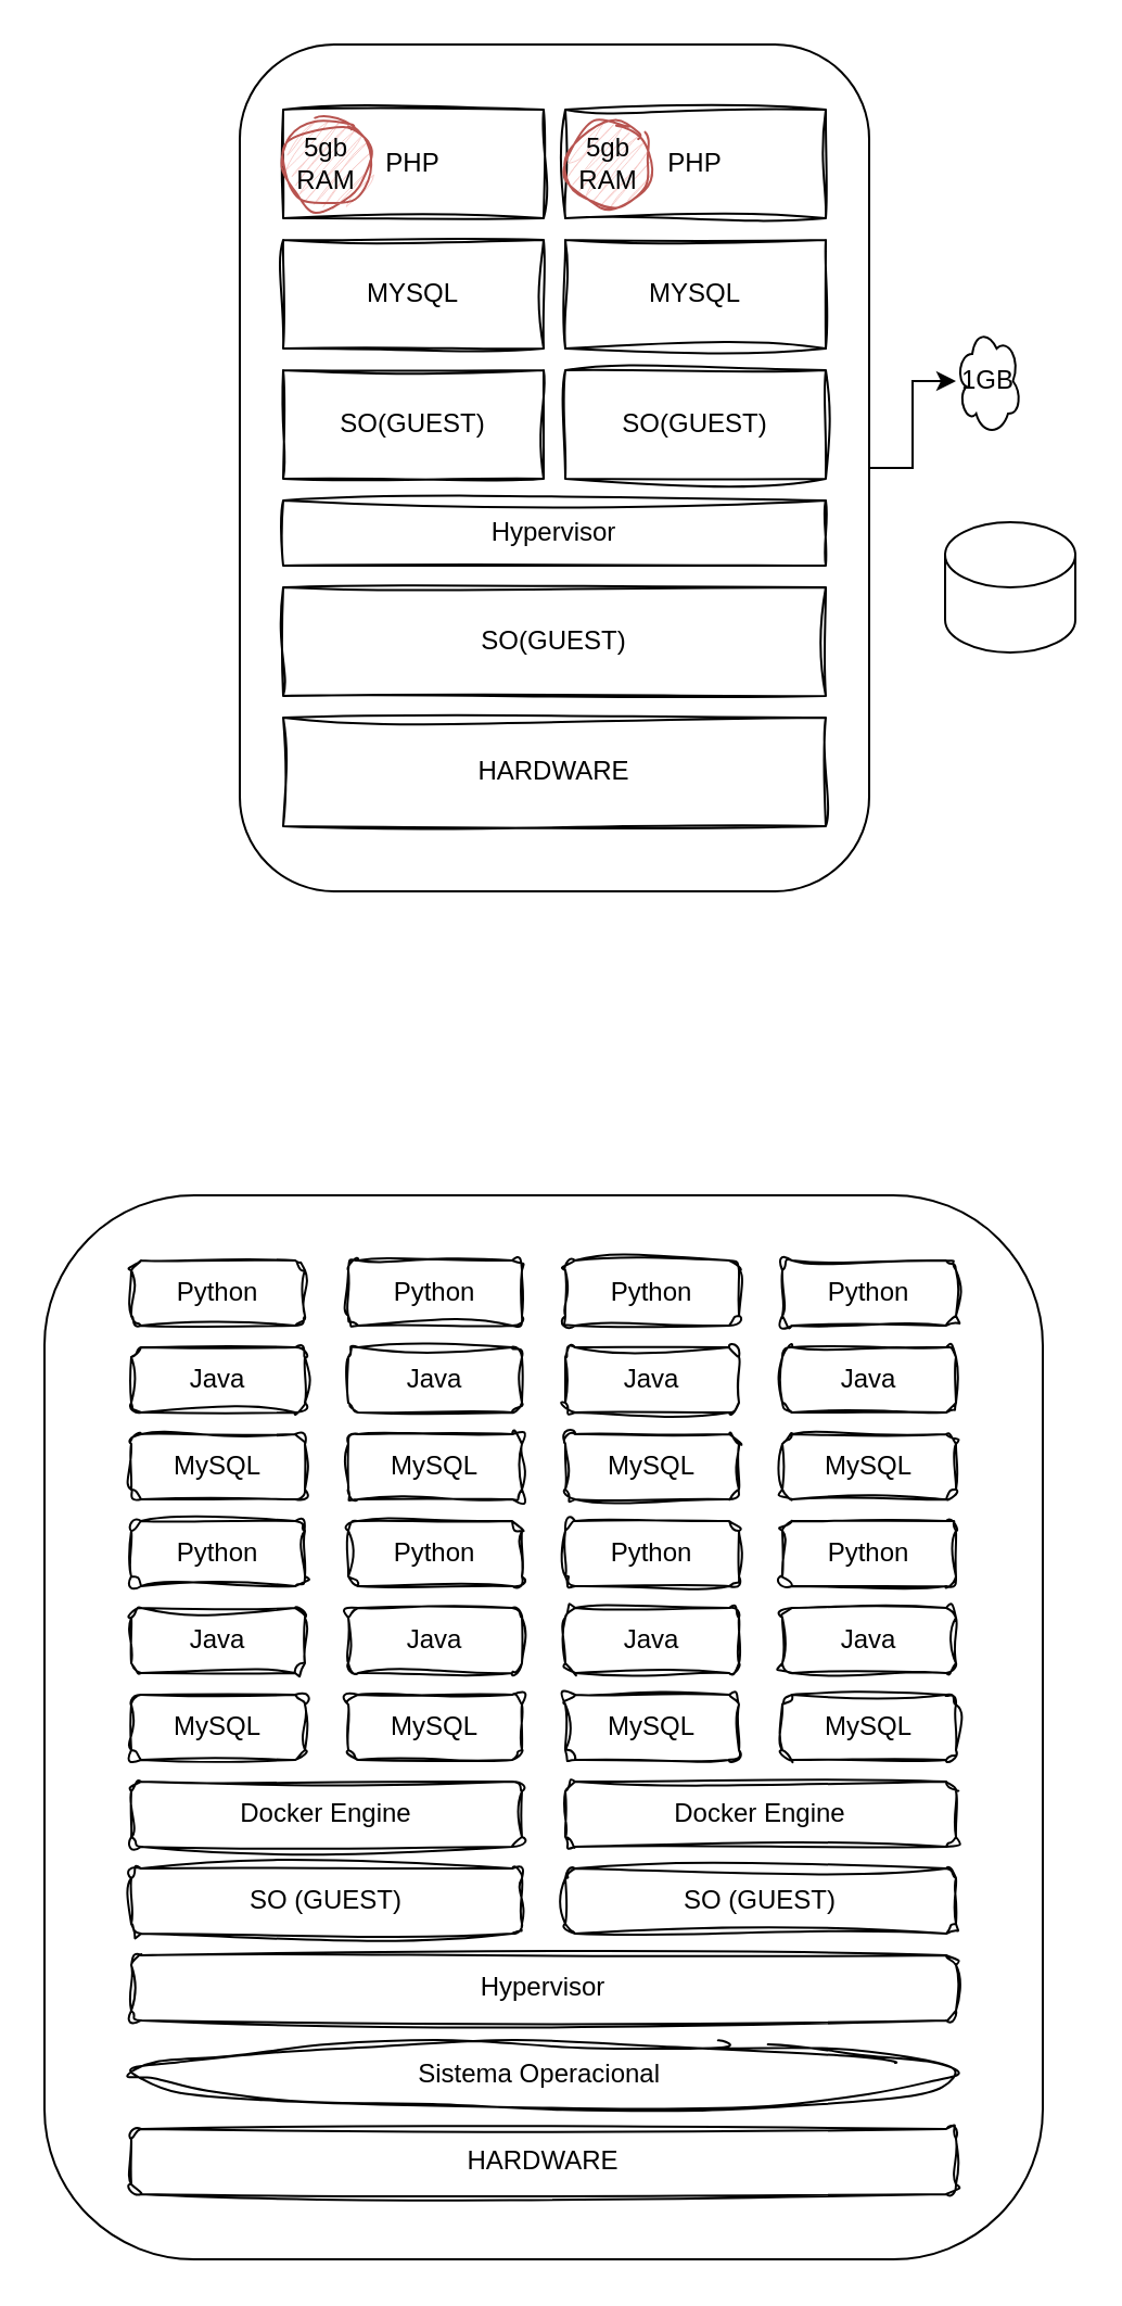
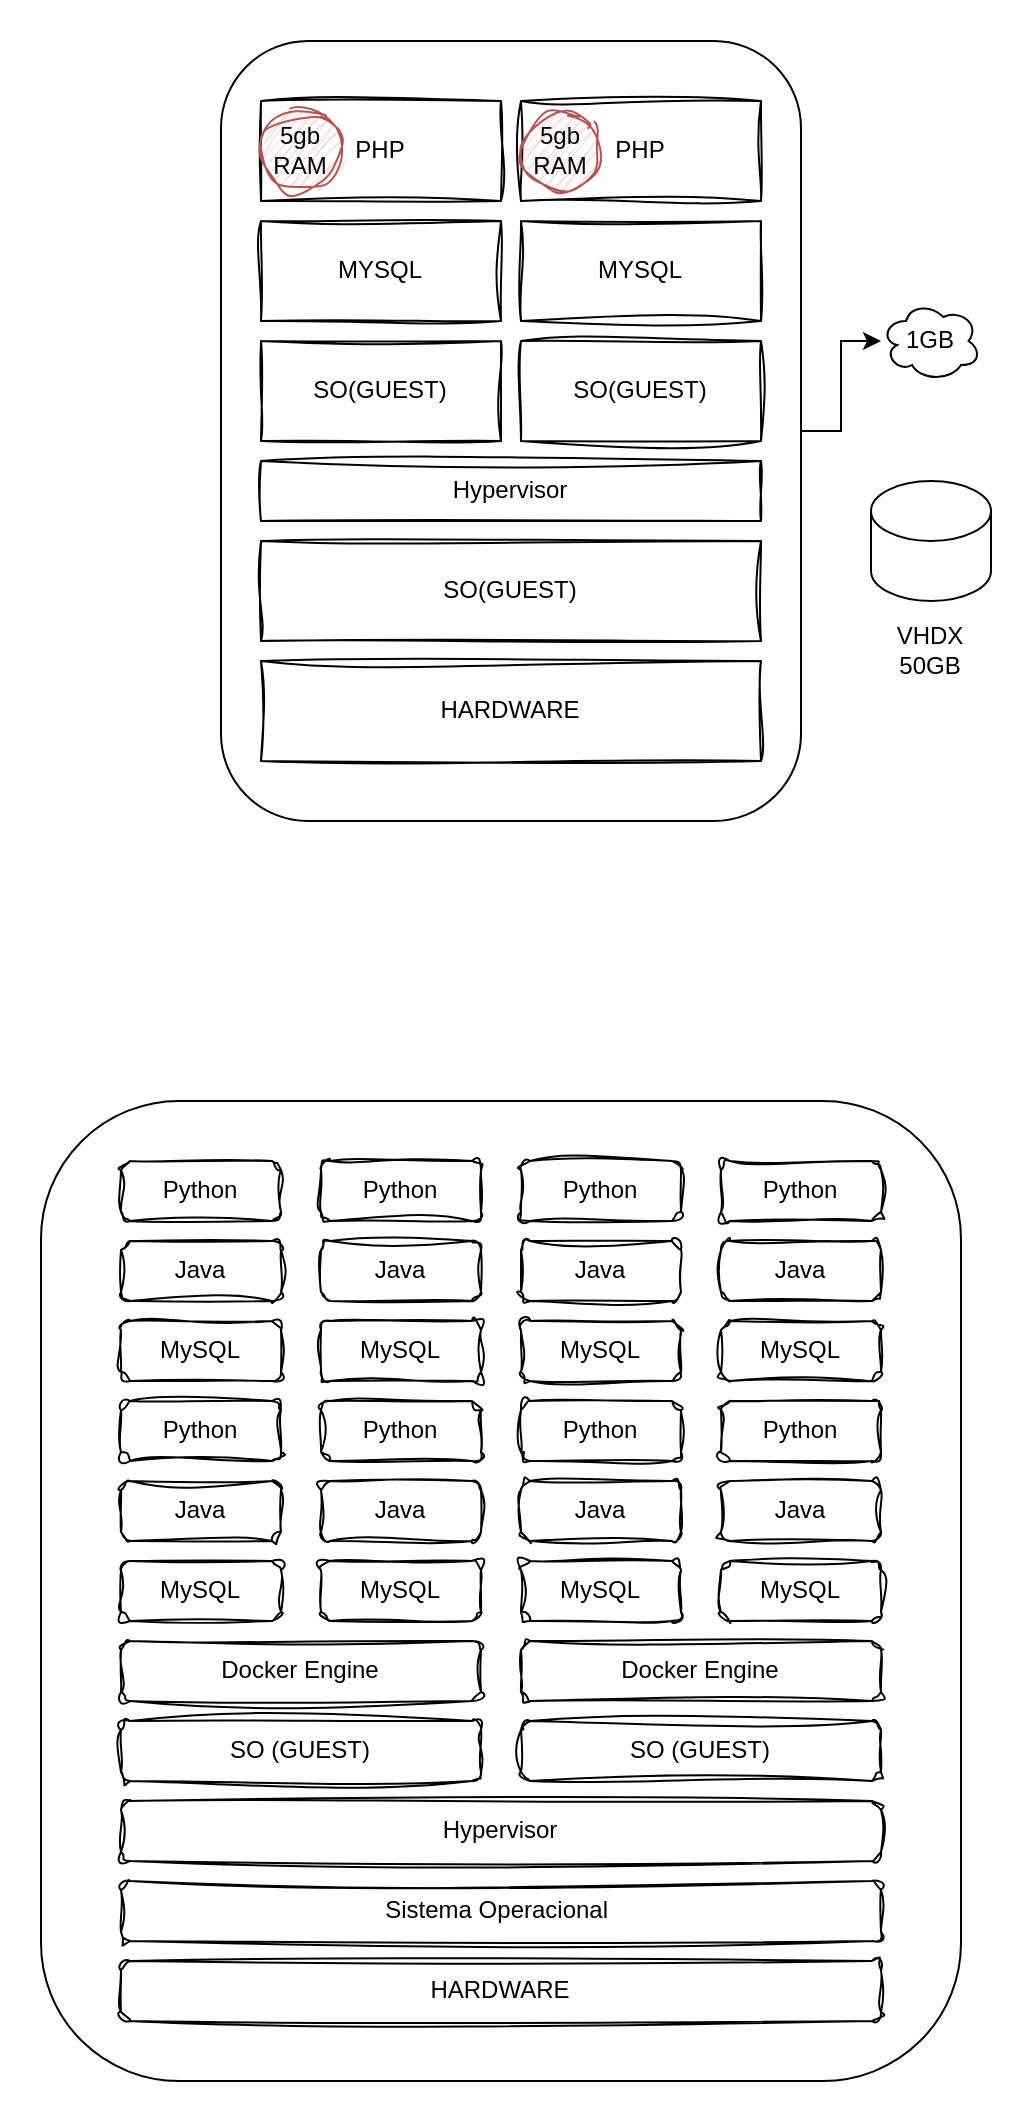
  <mxCell id="0" />
  <mxCell id="1" parent="0" />
  <mxCell id="2" value="" style="group" vertex="1" connectable="0" parent="1"><mxGeometry x="110" y="20" width="385" height="390" as="geometry" /></mxCell>
  <mxCell id="3" value="" style="rounded=1;whiteSpace=wrap;html=1;" vertex="1" parent="2"><mxGeometry width="290" height="390" as="geometry" /></mxCell>
  <mxCell id="4" value="Hypervisor" style="rounded=0;whiteSpace=wrap;html=1;sketch=1;curveFitting=1;jiggle=2;" vertex="1" parent="2"><mxGeometry x="20" y="210" width="250" height="30" as="geometry" /></mxCell>
  <mxCell id="5" value="SO(GUEST)" style="rounded=0;whiteSpace=wrap;html=1;sketch=1;curveFitting=1;jiggle=2;" vertex="1" parent="2"><mxGeometry x="20" y="250" width="250" height="50" as="geometry" /></mxCell>
  <mxCell id="6" value="HARDWARE" style="rounded=0;whiteSpace=wrap;html=1;sketch=1;curveFitting=1;jiggle=2;" vertex="1" parent="2"><mxGeometry x="20" y="310" width="250" height="50" as="geometry" /></mxCell>
  <mxCell id="7" value="" style="group;sketch=1;curveFitting=1;jiggle=2;" vertex="1" connectable="0" parent="2"><mxGeometry x="20" y="150" width="250" height="50" as="geometry" /></mxCell>
  <mxCell id="8" value="SO(GUEST)" style="rounded=0;whiteSpace=wrap;html=1;sketch=1;curveFitting=1;jiggle=2;" vertex="1" parent="7"><mxGeometry width="120" height="50" as="geometry" /></mxCell>
  <mxCell id="9" value="SO(GUEST)" style="rounded=0;whiteSpace=wrap;html=1;sketch=1;curveFitting=1;jiggle=2;" vertex="1" parent="7"><mxGeometry x="130" width="120" height="50" as="geometry" /></mxCell>
  <mxCell id="10" value="" style="group;sketch=1;curveFitting=1;jiggle=2;" vertex="1" connectable="0" parent="2"><mxGeometry x="20" y="90" width="250" height="50" as="geometry" /></mxCell>
  <mxCell id="11" value="MYSQL" style="rounded=0;whiteSpace=wrap;html=1;sketch=1;curveFitting=1;jiggle=2;" vertex="1" parent="10"><mxGeometry width="120" height="50" as="geometry" /></mxCell>
  <mxCell id="12" value="MYSQL" style="rounded=0;whiteSpace=wrap;html=1;sketch=1;curveFitting=1;jiggle=2;" vertex="1" parent="10"><mxGeometry x="130" width="120" height="50" as="geometry" /></mxCell>
  <mxCell id="13" value="" style="group;sketch=1;curveFitting=1;jiggle=2;" vertex="1" connectable="0" parent="2"><mxGeometry x="20" y="30" width="250" height="50" as="geometry" /></mxCell>
  <mxCell id="14" value="PHP" style="rounded=0;whiteSpace=wrap;html=1;sketch=1;curveFitting=1;jiggle=2;" vertex="1" parent="13"><mxGeometry width="120" height="50" as="geometry" /></mxCell>
  <mxCell id="15" value="PHP" style="rounded=0;whiteSpace=wrap;html=1;sketch=1;curveFitting=1;jiggle=2;" vertex="1" parent="13"><mxGeometry x="130" width="120" height="50" as="geometry" /></mxCell>
  <mxCell id="16" value="5gb RAM" style="ellipse;whiteSpace=wrap;html=1;fillColor=#f8cecc;strokeColor=#b85450;sketch=1;curveFitting=1;jiggle=2;" vertex="1" parent="13"><mxGeometry x="130" y="5" width="40" height="40" as="geometry" /></mxCell>
  <mxCell id="17" value="5gb RAM" style="ellipse;whiteSpace=wrap;html=1;fillColor=#f8cecc;strokeColor=#b85450;sketch=1;curveFitting=1;jiggle=2;" vertex="1" parent="13"><mxGeometry y="5" width="40" height="40" as="geometry" /></mxCell>
- <mxCell id="18" value="1GB" style="ellipse;shape=cloud;whiteSpace=wrap;html=1;rounded=1;" vertex="1" parent="2"><mxGeometry x="330" y="130" width="30" height="50" as="geometry" /></mxCell>
+ <mxCell id="18" value="1GB" style="ellipse;shape=cloud;whiteSpace=wrap;html=1;rounded=1;" vertex="1" parent="2"><mxGeometry x="330" y="130" width="50" height="40" as="geometry" /></mxCell>
  <mxCell id="19" value="" style="edgeStyle=orthogonalEdgeStyle;rounded=0;orthogonalLoop=1;jettySize=auto;html=1;" edge="1" parent="2" source="3" target="18"><mxGeometry relative="1" as="geometry" /></mxCell>
  <mxCell id="20" value="" style="shape=cylinder3;whiteSpace=wrap;html=1;boundedLbl=1;backgroundOutline=1;size=15;" vertex="1" parent="2"><mxGeometry x="325" y="220" width="60" height="60" as="geometry" /></mxCell>
+ <mxCell id="21" value="VHDX 50GB" style="text;html=1;strokeColor=none;fillColor=none;align=center;verticalAlign=middle;whiteSpace=wrap;rounded=0;" vertex="1" parent="2"><mxGeometry x="325" y="290" width="60" height="30" as="geometry" /></mxCell>
  <mxCell id="22" value="" style="group" vertex="1" connectable="0" parent="1"><mxGeometry x="20" y="550" width="460" height="490" as="geometry" /></mxCell>
  <mxCell id="23" value="" style="rounded=1;whiteSpace=wrap;html=1;" vertex="1" parent="22"><mxGeometry width="460" height="490" as="geometry" /></mxCell>
  <mxCell id="24" value="" style="group;rounded=1;sketch=1;curveFitting=1;jiggle=2;" vertex="1" connectable="0" parent="22"><mxGeometry x="40" y="30" width="80" height="110" as="geometry" /></mxCell>
  <mxCell id="25" value="" style="group;rounded=1;sketch=1;curveFitting=1;jiggle=2;" vertex="1" connectable="0" parent="24"><mxGeometry width="80" height="110" as="geometry" /></mxCell>
  <mxCell id="26" value="Python" style="rounded=1;whiteSpace=wrap;html=1;sketch=1;curveFitting=1;jiggle=2;" vertex="1" parent="25"><mxGeometry width="80" height="30" as="geometry" /></mxCell>
  <mxCell id="27" value="Java" style="rounded=1;whiteSpace=wrap;html=1;sketch=1;curveFitting=1;jiggle=2;" vertex="1" parent="25"><mxGeometry y="40" width="80" height="30" as="geometry" /></mxCell>
  <mxCell id="28" value="MySQL" style="rounded=1;whiteSpace=wrap;html=1;sketch=1;curveFitting=1;jiggle=2;" vertex="1" parent="25"><mxGeometry y="80" width="80" height="30" as="geometry" /></mxCell>
  <mxCell id="29" value="" style="group;rounded=1;sketch=1;curveFitting=1;jiggle=2;" vertex="1" connectable="0" parent="22"><mxGeometry x="40" y="150" width="80" height="110" as="geometry" /></mxCell>
  <mxCell id="30" value="Python" style="rounded=1;whiteSpace=wrap;html=1;sketch=1;curveFitting=1;jiggle=2;" vertex="1" parent="29"><mxGeometry width="80" height="30" as="geometry" /></mxCell>
  <mxCell id="31" value="Java" style="rounded=1;whiteSpace=wrap;html=1;sketch=1;curveFitting=1;jiggle=2;" vertex="1" parent="29"><mxGeometry y="40" width="80" height="30" as="geometry" /></mxCell>
  <mxCell id="32" value="MySQL" style="rounded=1;whiteSpace=wrap;html=1;sketch=1;curveFitting=1;jiggle=2;" vertex="1" parent="29"><mxGeometry y="80" width="80" height="30" as="geometry" /></mxCell>
  <mxCell id="33" value="" style="group;rounded=1;sketch=1;curveFitting=1;jiggle=2;" vertex="1" connectable="0" parent="22"><mxGeometry x="140" y="30" width="80" height="110" as="geometry" /></mxCell>
  <mxCell id="34" value="" style="group;rounded=1;sketch=1;curveFitting=1;jiggle=2;" vertex="1" connectable="0" parent="33"><mxGeometry width="80" height="110" as="geometry" /></mxCell>
  <mxCell id="35" value="Python" style="rounded=1;whiteSpace=wrap;html=1;sketch=1;curveFitting=1;jiggle=2;" vertex="1" parent="34"><mxGeometry width="80" height="30" as="geometry" /></mxCell>
  <mxCell id="36" value="Java" style="rounded=1;whiteSpace=wrap;html=1;sketch=1;curveFitting=1;jiggle=2;" vertex="1" parent="34"><mxGeometry y="40" width="80" height="30" as="geometry" /></mxCell>
  <mxCell id="37" value="MySQL" style="rounded=1;whiteSpace=wrap;html=1;sketch=1;curveFitting=1;jiggle=2;" vertex="1" parent="34"><mxGeometry y="80" width="80" height="30" as="geometry" /></mxCell>
  <mxCell id="38" value="Python" style="rounded=1;whiteSpace=wrap;html=1;sketch=1;curveFitting=1;jiggle=2;" vertex="1" parent="22"><mxGeometry x="140" y="150" width="80" height="30" as="geometry" /></mxCell>
  <mxCell id="39" value="Java" style="rounded=1;whiteSpace=wrap;html=1;sketch=1;curveFitting=1;jiggle=2;" vertex="1" parent="22"><mxGeometry x="140" y="190" width="80" height="30" as="geometry" /></mxCell>
  <mxCell id="40" value="MySQL" style="rounded=1;whiteSpace=wrap;html=1;sketch=1;curveFitting=1;jiggle=2;" vertex="1" parent="22"><mxGeometry x="140" y="230" width="80" height="30" as="geometry" /></mxCell>
  <mxCell id="41" value="" style="group;rounded=1;sketch=1;curveFitting=1;jiggle=2;" vertex="1" connectable="0" parent="22"><mxGeometry x="40" y="270" width="180" height="70" as="geometry" /></mxCell>
  <mxCell id="42" value="Docker Engine" style="rounded=1;whiteSpace=wrap;html=1;sketch=1;curveFitting=1;jiggle=2;" vertex="1" parent="41"><mxGeometry width="180" height="30" as="geometry" /></mxCell>
  <mxCell id="43" value="SO (GUEST)" style="rounded=1;whiteSpace=wrap;html=1;sketch=1;curveFitting=1;jiggle=2;" vertex="1" parent="41"><mxGeometry y="40" width="180" height="30" as="geometry" /></mxCell>
  <mxCell id="44" value="Hypervisor" style="rounded=1;whiteSpace=wrap;html=1;sketch=1;curveFitting=1;jiggle=2;" vertex="1" parent="22"><mxGeometry x="40" y="350" width="380" height="30" as="geometry" /></mxCell>
- <mxCell id="45" value="Sistema Operacional&amp;nbsp;" style="ellipse;whiteSpace=wrap;html=1;sketch=1;curveFitting=1;jiggle=2;" vertex="1" parent="22"><mxGeometry x="40" y="390" width="380" height="30" as="geometry" /></mxCell>
+ <mxCell id="45" value="Sistema Operacional&amp;nbsp;" style="rounded=1;whiteSpace=wrap;html=1;sketch=1;curveFitting=1;jiggle=2;" vertex="1" parent="22"><mxGeometry x="40" y="390" width="380" height="30" as="geometry" /></mxCell>
  <mxCell id="46" value="HARDWARE" style="rounded=1;whiteSpace=wrap;html=1;sketch=1;curveFitting=1;jiggle=2;" vertex="1" parent="22"><mxGeometry x="40" y="430" width="380" height="30" as="geometry" /></mxCell>
  <mxCell id="47" value="" style="group;rounded=1;sketch=1;curveFitting=1;jiggle=2;" vertex="1" connectable="0" parent="22"><mxGeometry x="240" y="30" width="180" height="310" as="geometry" /></mxCell>
  <mxCell id="48" value="" style="group;rounded=1;sketch=1;curveFitting=1;jiggle=2;" vertex="1" connectable="0" parent="47"><mxGeometry width="80" height="110" as="geometry" /></mxCell>
  <mxCell id="49" value="" style="group;rounded=1;sketch=1;curveFitting=1;jiggle=2;" vertex="1" connectable="0" parent="48"><mxGeometry width="80" height="110" as="geometry" /></mxCell>
  <mxCell id="50" value="Python" style="rounded=1;whiteSpace=wrap;html=1;sketch=1;curveFitting=1;jiggle=2;" vertex="1" parent="49"><mxGeometry width="80" height="30" as="geometry" /></mxCell>
  <mxCell id="51" value="Java" style="rounded=1;whiteSpace=wrap;html=1;sketch=1;curveFitting=1;jiggle=2;" vertex="1" parent="49"><mxGeometry y="40" width="80" height="30" as="geometry" /></mxCell>
  <mxCell id="52" value="MySQL" style="rounded=1;whiteSpace=wrap;html=1;sketch=1;curveFitting=1;jiggle=2;" vertex="1" parent="49"><mxGeometry y="80" width="80" height="30" as="geometry" /></mxCell>
  <mxCell id="53" value="Python" style="rounded=1;whiteSpace=wrap;html=1;sketch=1;curveFitting=1;jiggle=2;" vertex="1" parent="47"><mxGeometry y="120" width="80" height="30" as="geometry" /></mxCell>
  <mxCell id="54" value="Java" style="rounded=1;whiteSpace=wrap;html=1;sketch=1;curveFitting=1;jiggle=2;" vertex="1" parent="47"><mxGeometry y="160" width="80" height="30" as="geometry" /></mxCell>
  <mxCell id="55" value="MySQL" style="rounded=1;whiteSpace=wrap;html=1;sketch=1;curveFitting=1;jiggle=2;" vertex="1" parent="47"><mxGeometry y="200" width="80" height="30" as="geometry" /></mxCell>
  <mxCell id="56" value="" style="group;rounded=1;sketch=1;curveFitting=1;jiggle=2;" vertex="1" connectable="0" parent="47"><mxGeometry x="100" width="80" height="110" as="geometry" /></mxCell>
  <mxCell id="57" value="" style="group;rounded=1;sketch=1;curveFitting=1;jiggle=2;" vertex="1" connectable="0" parent="56"><mxGeometry width="80" height="110" as="geometry" /></mxCell>
  <mxCell id="58" value="Python" style="rounded=1;whiteSpace=wrap;html=1;sketch=1;curveFitting=1;jiggle=2;" vertex="1" parent="57"><mxGeometry width="80" height="30" as="geometry" /></mxCell>
  <mxCell id="59" value="Java" style="rounded=1;whiteSpace=wrap;html=1;sketch=1;curveFitting=1;jiggle=2;" vertex="1" parent="57"><mxGeometry y="40" width="80" height="30" as="geometry" /></mxCell>
  <mxCell id="60" value="MySQL" style="rounded=1;whiteSpace=wrap;html=1;sketch=1;curveFitting=1;jiggle=2;" vertex="1" parent="57"><mxGeometry y="80" width="80" height="30" as="geometry" /></mxCell>
  <mxCell id="61" value="Python" style="rounded=1;whiteSpace=wrap;html=1;sketch=1;curveFitting=1;jiggle=2;" vertex="1" parent="47"><mxGeometry x="100" y="120" width="80" height="30" as="geometry" /></mxCell>
  <mxCell id="62" value="Java" style="rounded=1;whiteSpace=wrap;html=1;sketch=1;curveFitting=1;jiggle=2;" vertex="1" parent="47"><mxGeometry x="100" y="160" width="80" height="30" as="geometry" /></mxCell>
  <mxCell id="63" value="MySQL" style="rounded=1;whiteSpace=wrap;html=1;sketch=1;curveFitting=1;jiggle=2;" vertex="1" parent="47"><mxGeometry x="100" y="200" width="80" height="30" as="geometry" /></mxCell>
  <mxCell id="64" value="" style="group;rounded=1;sketch=1;curveFitting=1;jiggle=2;" vertex="1" connectable="0" parent="47"><mxGeometry y="240" width="180" height="70" as="geometry" /></mxCell>
  <mxCell id="65" value="Docker Engine" style="rounded=1;whiteSpace=wrap;html=1;sketch=1;curveFitting=1;jiggle=2;" vertex="1" parent="64"><mxGeometry width="180" height="30" as="geometry" /></mxCell>
  <mxCell id="66" value="SO (GUEST)" style="rounded=1;whiteSpace=wrap;html=1;sketch=1;curveFitting=1;jiggle=2;" vertex="1" parent="64"><mxGeometry y="40" width="180" height="30" as="geometry" /></mxCell>
